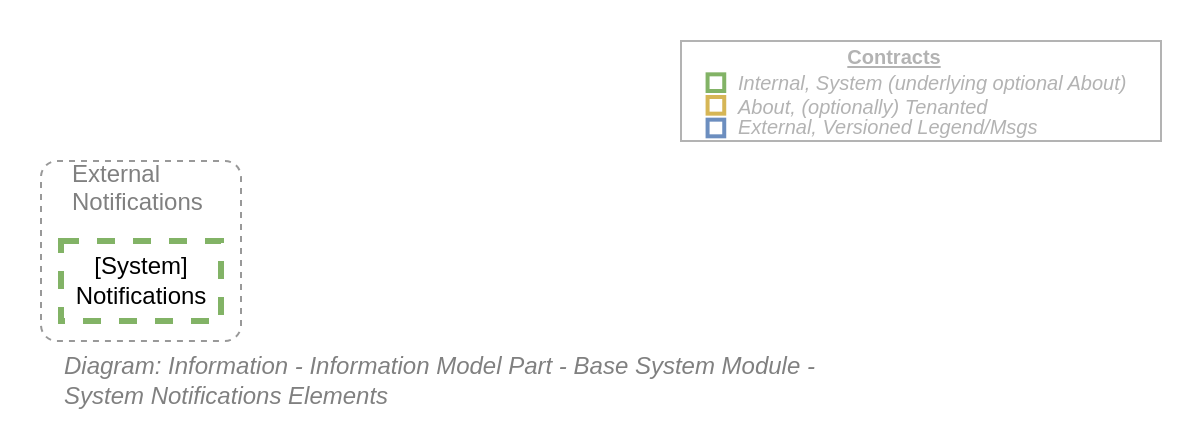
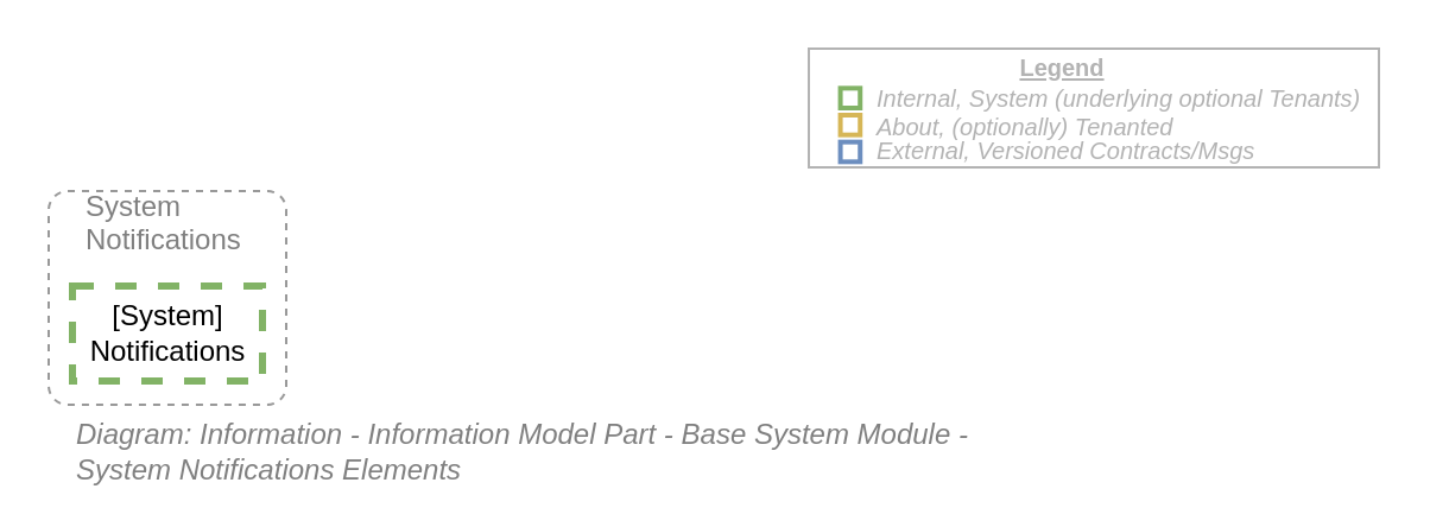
  <mxCell id="0" />
  <mxCell id="1" value="Diagram/ERD" parent="0" />
- <mxCell id="2" value="External Notifications" style="rounded=1;whiteSpace=wrap;html=1;strokeColor=#999999;strokeWidth=1;fillColor=none;dashed=1;verticalAlign=top;align=left;spacingLeft=16;spacing=0;spacingTop=-5;fontColor=#808080;arcSize=16;absoluteArcSize=1;collapsible=0;container=1;recursiveResize=0;fontSize=12;" vertex="1" parent="1"><mxGeometry x="20" y="80" width="100" height="90" as="geometry"><mxRectangle x="30" y="340" width="90" height="10" as="alternateBounds" /></mxGeometry></mxCell>
+ <mxCell id="2" value="System Notifications" style="rounded=1;whiteSpace=wrap;html=1;strokeColor=#999999;strokeWidth=1;fillColor=none;dashed=1;verticalAlign=top;align=left;spacingLeft=16;spacing=0;spacingTop=-5;fontColor=#808080;arcSize=16;absoluteArcSize=1;collapsible=0;container=1;recursiveResize=0;fontSize=12;" vertex="1" parent="1"><mxGeometry x="20" y="80" width="100" height="90" as="geometry"><mxRectangle x="30" y="340" width="90" height="10" as="alternateBounds" /></mxGeometry></mxCell>
  <mxCell id="3" value="[System]&lt;br style=&quot;font-size: 12px;&quot;&gt;Notifications" style="html=1;strokeColor=#82b366;fillColor=none;fontSize=12;strokeWidth=3;dashed=1;" vertex="1" parent="2"><mxGeometry x="10" y="40" width="80" height="40" as="geometry" /></mxCell>
  <mxCell id="4" value="Context/Legend" parent="0" />
  <mxCell id="5" value="" style="rounded=0;whiteSpace=wrap;html=1;fontSize=10;align=left;container=1;collapsible=0;fontColor=#B3B3B3;strokeColor=#B3B3B3;" vertex="1" parent="4"><mxGeometry x="340" y="20" width="240" height="50" as="geometry" /></mxCell>
  <mxCell id="6" value="" style="whiteSpace=wrap;html=1;aspect=fixed;fillColor=none;strokeColor=#82b366;fontSize=10;align=left;fontStyle=2;strokeWidth=2;" vertex="1" parent="5"><mxGeometry x="13.294" y="16.667" width="8.333" height="8.333" as="geometry" /></mxCell>
  <mxCell id="7" value="" style="whiteSpace=wrap;html=1;aspect=fixed;fillColor=none;strokeColor=#d6b656;fontSize=10;align=left;fontStyle=2;strokeWidth=2;" vertex="1" parent="5"><mxGeometry x="13.294" y="28" width="8.333" height="8.333" as="geometry" /></mxCell>
  <mxCell id="8" value="" style="whiteSpace=wrap;html=1;aspect=fixed;fillColor=none;strokeColor=#6c8ebf;fontSize=10;align=left;fontStyle=2;strokeWidth=2;" vertex="1" parent="5"><mxGeometry x="13.294" y="39.333" width="8.333" height="8.333" as="geometry" /></mxCell>
- <mxCell id="9" value="Internal, System (underlying optional About)&amp;nbsp;" style="text;html=1;strokeColor=none;fillColor=none;align=left;verticalAlign=middle;whiteSpace=wrap;rounded=0;fontSize=10;fontStyle=2;fontColor=#B3B3B3;" vertex="1" parent="5"><mxGeometry x="26.595" y="16.667" width="213.405" height="8.333" as="geometry" /></mxCell>
+ <mxCell id="9" value="Internal, System (underlying optional Tenants)&amp;nbsp;" style="text;html=1;strokeColor=none;fillColor=none;align=left;verticalAlign=middle;whiteSpace=wrap;rounded=0;fontSize=10;fontStyle=2;fontColor=#B3B3B3;" vertex="1" parent="5"><mxGeometry x="26.595" y="16.667" width="213.405" height="8.333" as="geometry" /></mxCell>
  <mxCell id="10" value="About, (optionally) Tenanted" style="text;html=1;strokeColor=none;fillColor=none;align=left;verticalAlign=middle;whiteSpace=wrap;rounded=0;fontSize=10;fontStyle=2;fontColor=#B3B3B3;" vertex="1" parent="5"><mxGeometry x="26.59" y="30" width="213.41" height="6.33" as="geometry" /></mxCell>
- <mxCell id="11" value="External, Versioned Legend/Msgs" style="text;html=1;strokeColor=none;fillColor=none;align=left;verticalAlign=middle;whiteSpace=wrap;rounded=0;fontSize=10;fontStyle=2;fontColor=#B3B3B3;" vertex="1" parent="5"><mxGeometry x="26.595" y="39.333" width="213.405" height="8.333" as="geometry" /></mxCell>
- <mxCell id="12" value="Contracts" style="text;html=1;strokeColor=none;fillColor=none;align=center;verticalAlign=middle;whiteSpace=wrap;rounded=0;fontSize=10;fontStyle=5;fontColor=#B3B3B3;" vertex="1" parent="5"><mxGeometry x="26.589" width="159.534" height="16.667" as="geometry" /></mxCell>
+ <mxCell id="11" value="External, Versioned Contracts/Msgs" style="text;html=1;strokeColor=none;fillColor=none;align=left;verticalAlign=middle;whiteSpace=wrap;rounded=0;fontSize=10;fontStyle=2;fontColor=#B3B3B3;" vertex="1" parent="5"><mxGeometry x="26.595" y="39.333" width="213.405" height="8.333" as="geometry" /></mxCell>
+ <mxCell id="12" value="Legend" style="text;html=1;strokeColor=none;fillColor=none;align=center;verticalAlign=middle;whiteSpace=wrap;rounded=0;fontSize=10;fontStyle=5;fontColor=#B3B3B3;" vertex="1" parent="5"><mxGeometry x="26.589" width="159.534" height="16.667" as="geometry" /></mxCell>
  <mxCell id="13" value="Title/Diagram" parent="0" />
  <mxCell id="14" value="&lt;font style=&quot;font-size: 12px&quot;&gt;&lt;i style=&quot;font-weight: normal ; font-size: 12px&quot;&gt;Diagram: Information - Information Model Part - Base System Module - &lt;br&gt;System Notifications Elements&lt;/i&gt;&lt;/font&gt;" style="text;strokeColor=none;fillColor=none;html=1;fontSize=12;fontStyle=1;verticalAlign=middle;align=left;shadow=0;glass=0;comic=0;opacity=30;fontColor=#808080;" vertex="1" parent="13"><mxGeometry x="30" y="180" width="520" height="20" as="geometry" /></mxCell>
  <mxCell id="15" value="About" parent="0" />
  <mxCell id="16" value="" style="shape=image;html=1;verticalAlign=top;verticalLabelPosition=bottom;labelBackgroundColor=#ffffff;imageAspect=0;aspect=fixed;image=https://cdn1.iconfinder.com/data/icons/hawcons/32/699014-icon-28-information-128.png;shadow=0;dashed=0;fontFamily=Helvetica;fontSize=12;fontColor=#000000;align=center;strokeColor=#000000;fillColor=#505050;dashPattern=1 1;" vertex="1" parent="15"><mxGeometry x="560" y="180" width="20" height="20" as="geometry" /></mxCell>
